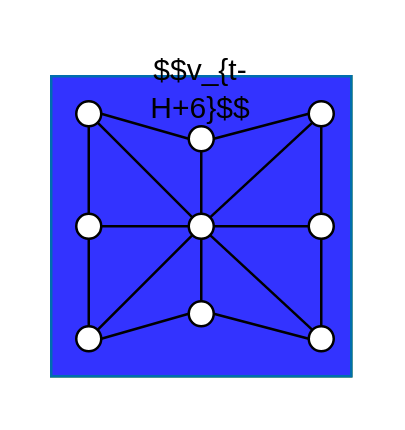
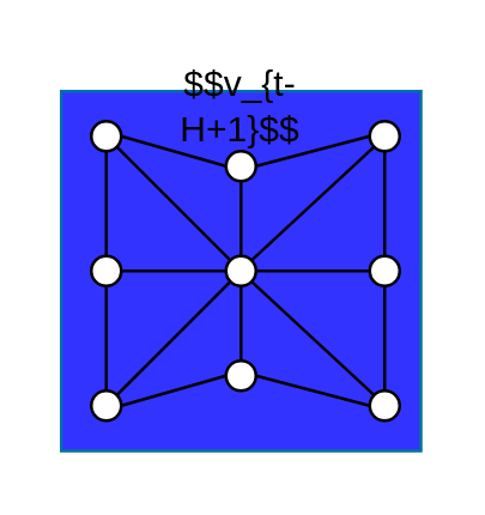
  <mxCell id="0" />
  <mxCell id="1" parent="0" />
  <mxCell id="2" value="" style="group;fillColor=#60A917;strokeColor=#2D7600;fontColor=#ffffff;fillStyle=auto;gradientDirection=radial;" vertex="1" connectable="0" parent="1"><mxGeometry x="20" y="30" width="120" height="120" as="geometry" /></mxCell>
  <mxCell id="3" value="" style="whiteSpace=wrap;html=1;aspect=fixed;fillColor=#3333FF;fontColor=#ffffff;strokeColor=#006EAF;" vertex="1" parent="2"><mxGeometry width="120" height="120" as="geometry" /></mxCell>
  <mxCell id="4" value="" style="ellipse;whiteSpace=wrap;html=1;aspect=fixed;" vertex="1" parent="2"><mxGeometry x="10" y="10" width="10" height="10" as="geometry" /></mxCell>
  <mxCell id="5" value="" style="ellipse;whiteSpace=wrap;html=1;aspect=fixed;" vertex="1" parent="2"><mxGeometry x="55" y="20" width="10" height="10" as="geometry" /></mxCell>
  <mxCell id="6" value="" style="ellipse;whiteSpace=wrap;html=1;aspect=fixed;" vertex="1" parent="2"><mxGeometry x="103" y="10" width="10" height="10" as="geometry" /></mxCell>
  <mxCell id="7" value="" style="ellipse;whiteSpace=wrap;html=1;aspect=fixed;" vertex="1" parent="2"><mxGeometry x="55" y="55" width="10" height="10" as="geometry" /></mxCell>
  <mxCell id="8" value="" style="ellipse;whiteSpace=wrap;html=1;aspect=fixed;" vertex="1" parent="2"><mxGeometry x="10" y="55" width="10" height="10" as="geometry" /></mxCell>
  <mxCell id="9" value="" style="ellipse;whiteSpace=wrap;html=1;aspect=fixed;" vertex="1" parent="2"><mxGeometry x="103" y="55" width="10" height="10" as="geometry" /></mxCell>
  <mxCell id="10" value="" style="ellipse;whiteSpace=wrap;html=1;aspect=fixed;" vertex="1" parent="2"><mxGeometry x="55" y="90" width="10" height="10" as="geometry" /></mxCell>
  <mxCell id="11" value="" style="ellipse;whiteSpace=wrap;html=1;aspect=fixed;" vertex="1" parent="2"><mxGeometry x="103" y="100" width="10" height="10" as="geometry" /></mxCell>
  <mxCell id="12" value="" style="ellipse;whiteSpace=wrap;html=1;aspect=fixed;" vertex="1" parent="2"><mxGeometry x="10" y="100" width="10" height="10" as="geometry" /></mxCell>
  <mxCell id="13" value="" style="endArrow=none;html=1;entryX=0;entryY=0.5;entryDx=0;entryDy=0;exitX=1;exitY=0.5;exitDx=0;exitDy=0;" edge="1" parent="2" source="4" target="5"><mxGeometry width="50" height="50" relative="1" as="geometry"><mxPoint x="40" y="90" as="sourcePoint" /><mxPoint x="90" y="40" as="targetPoint" /></mxGeometry></mxCell>
  <mxCell id="14" value="" style="endArrow=none;html=1;entryX=0;entryY=0.5;entryDx=0;entryDy=0;exitX=1;exitY=0.5;exitDx=0;exitDy=0;" edge="1" parent="2" source="5" target="6"><mxGeometry width="50" height="50" relative="1" as="geometry"><mxPoint x="30" y="25" as="sourcePoint" /><mxPoint x="65" y="35" as="targetPoint" /></mxGeometry></mxCell>
  <mxCell id="15" value="" style="endArrow=none;html=1;entryX=0.5;entryY=1;entryDx=0;entryDy=0;exitX=0.5;exitY=0;exitDx=0;exitDy=0;" edge="1" parent="2" source="9" target="6"><mxGeometry width="50" height="50" relative="1" as="geometry"><mxPoint x="75" y="35" as="sourcePoint" /><mxPoint x="113" y="25" as="targetPoint" /></mxGeometry></mxCell>
  <mxCell id="16" value="" style="endArrow=none;html=1;entryX=0.5;entryY=1;entryDx=0;entryDy=0;exitX=0.5;exitY=0;exitDx=0;exitDy=0;" edge="1" parent="2" source="11" target="9"><mxGeometry width="50" height="50" relative="1" as="geometry"><mxPoint x="118" y="65" as="sourcePoint" /><mxPoint x="118" y="30" as="targetPoint" /></mxGeometry></mxCell>
  <mxCell id="17" value="" style="endArrow=none;html=1;entryX=1;entryY=0.5;entryDx=0;entryDy=0;exitX=0;exitY=0.5;exitDx=0;exitDy=0;" edge="1" parent="2" source="9" target="7"><mxGeometry width="50" height="50" relative="1" as="geometry"><mxPoint x="128" y="75" as="sourcePoint" /><mxPoint x="128" y="40" as="targetPoint" /></mxGeometry></mxCell>
  <mxCell id="18" value="" style="endArrow=none;html=1;entryX=1;entryY=0.5;entryDx=0;entryDy=0;exitX=0;exitY=0.5;exitDx=0;exitDy=0;" edge="1" parent="2" source="11" target="10"><mxGeometry width="50" height="50" relative="1" as="geometry"><mxPoint x="138" y="85" as="sourcePoint" /><mxPoint x="138" y="50" as="targetPoint" /></mxGeometry></mxCell>
  <mxCell id="19" value="" style="endArrow=none;html=1;entryX=1;entryY=0.5;entryDx=0;entryDy=0;exitX=0;exitY=0.5;exitDx=0;exitDy=0;" edge="1" parent="2" source="10" target="12"><mxGeometry width="50" height="50" relative="1" as="geometry"><mxPoint x="148" y="95" as="sourcePoint" /><mxPoint x="148" y="60" as="targetPoint" /></mxGeometry></mxCell>
  <mxCell id="20" value="" style="endArrow=none;html=1;entryX=1;entryY=0.5;entryDx=0;entryDy=0;exitX=0;exitY=0.5;exitDx=0;exitDy=0;" edge="1" parent="2" source="7" target="8"><mxGeometry width="50" height="50" relative="1" as="geometry"><mxPoint x="158" y="105" as="sourcePoint" /><mxPoint x="158" y="70" as="targetPoint" /></mxGeometry></mxCell>
  <mxCell id="21" value="" style="endArrow=none;html=1;entryX=0.5;entryY=1;entryDx=0;entryDy=0;exitX=0.5;exitY=0;exitDx=0;exitDy=0;" edge="1" parent="2" source="8" target="4"><mxGeometry width="50" height="50" relative="1" as="geometry"><mxPoint x="168" y="115" as="sourcePoint" /><mxPoint x="168" y="80" as="targetPoint" /></mxGeometry></mxCell>
  <mxCell id="22" value="" style="endArrow=none;html=1;entryX=0.5;entryY=1;entryDx=0;entryDy=0;exitX=0.5;exitY=0;exitDx=0;exitDy=0;" edge="1" parent="2" source="12" target="8"><mxGeometry width="50" height="50" relative="1" as="geometry"><mxPoint x="178" y="125" as="sourcePoint" /><mxPoint x="178" y="90" as="targetPoint" /></mxGeometry></mxCell>
  <mxCell id="23" value="" style="endArrow=none;html=1;entryX=1;entryY=1;entryDx=0;entryDy=0;exitX=0;exitY=0;exitDx=0;exitDy=0;" edge="1" parent="2" source="7" target="4"><mxGeometry width="50" height="50" relative="1" as="geometry"><mxPoint x="188" y="135" as="sourcePoint" /><mxPoint x="188" y="100" as="targetPoint" /></mxGeometry></mxCell>
  <mxCell id="24" value="" style="endArrow=none;html=1;entryX=0.5;entryY=1;entryDx=0;entryDy=0;exitX=0.5;exitY=0;exitDx=0;exitDy=0;" edge="1" parent="2" source="7" target="5"><mxGeometry width="50" height="50" relative="1" as="geometry"><mxPoint x="198" y="145" as="sourcePoint" /><mxPoint x="198" y="110" as="targetPoint" /></mxGeometry></mxCell>
  <mxCell id="25" value="" style="endArrow=none;html=1;entryX=0;entryY=1;entryDx=0;entryDy=0;exitX=1;exitY=0;exitDx=0;exitDy=0;" edge="1" parent="2" source="7" target="6"><mxGeometry width="50" height="50" relative="1" as="geometry"><mxPoint x="208" y="155" as="sourcePoint" /><mxPoint x="208" y="120" as="targetPoint" /></mxGeometry></mxCell>
  <mxCell id="26" value="" style="endArrow=none;html=1;entryX=1;entryY=1;entryDx=0;entryDy=0;exitX=0;exitY=0;exitDx=0;exitDy=0;" edge="1" parent="2" source="11" target="7"><mxGeometry width="50" height="50" relative="1" as="geometry"><mxPoint x="218" y="165" as="sourcePoint" /><mxPoint x="218" y="130" as="targetPoint" /></mxGeometry></mxCell>
  <mxCell id="27" value="" style="endArrow=none;html=1;entryX=0.5;entryY=1;entryDx=0;entryDy=0;exitX=0.5;exitY=0;exitDx=0;exitDy=0;" edge="1" parent="2" source="10" target="7"><mxGeometry width="50" height="50" relative="1" as="geometry"><mxPoint x="228" y="175" as="sourcePoint" /><mxPoint x="228" y="140" as="targetPoint" /></mxGeometry></mxCell>
  <mxCell id="28" value="" style="endArrow=none;html=1;entryX=0;entryY=1;entryDx=0;entryDy=0;exitX=1;exitY=0;exitDx=0;exitDy=0;" edge="1" parent="2" source="12" target="7"><mxGeometry width="50" height="50" relative="1" as="geometry"><mxPoint x="238" y="185" as="sourcePoint" /><mxPoint x="238" y="150" as="targetPoint" /></mxGeometry></mxCell>
- <mxCell id="29" value="&lt;div&gt;$$v_{t-H+6}$$&lt;/div&gt;" style="text;strokeColor=none;align=center;fillColor=none;html=1;verticalAlign=middle;whiteSpace=wrap;rounded=0;" vertex="1" parent="2"><mxGeometry x="30" y="-10" width="60" height="30" as="geometry" /></mxCell>
+ <mxCell id="29" value="&lt;div&gt;$$v_{t-H+1}$$&lt;/div&gt;" style="text;strokeColor=none;align=center;fillColor=none;html=1;verticalAlign=middle;whiteSpace=wrap;rounded=0;" vertex="1" parent="2"><mxGeometry x="30" y="-10" width="60" height="30" as="geometry" /></mxCell>
